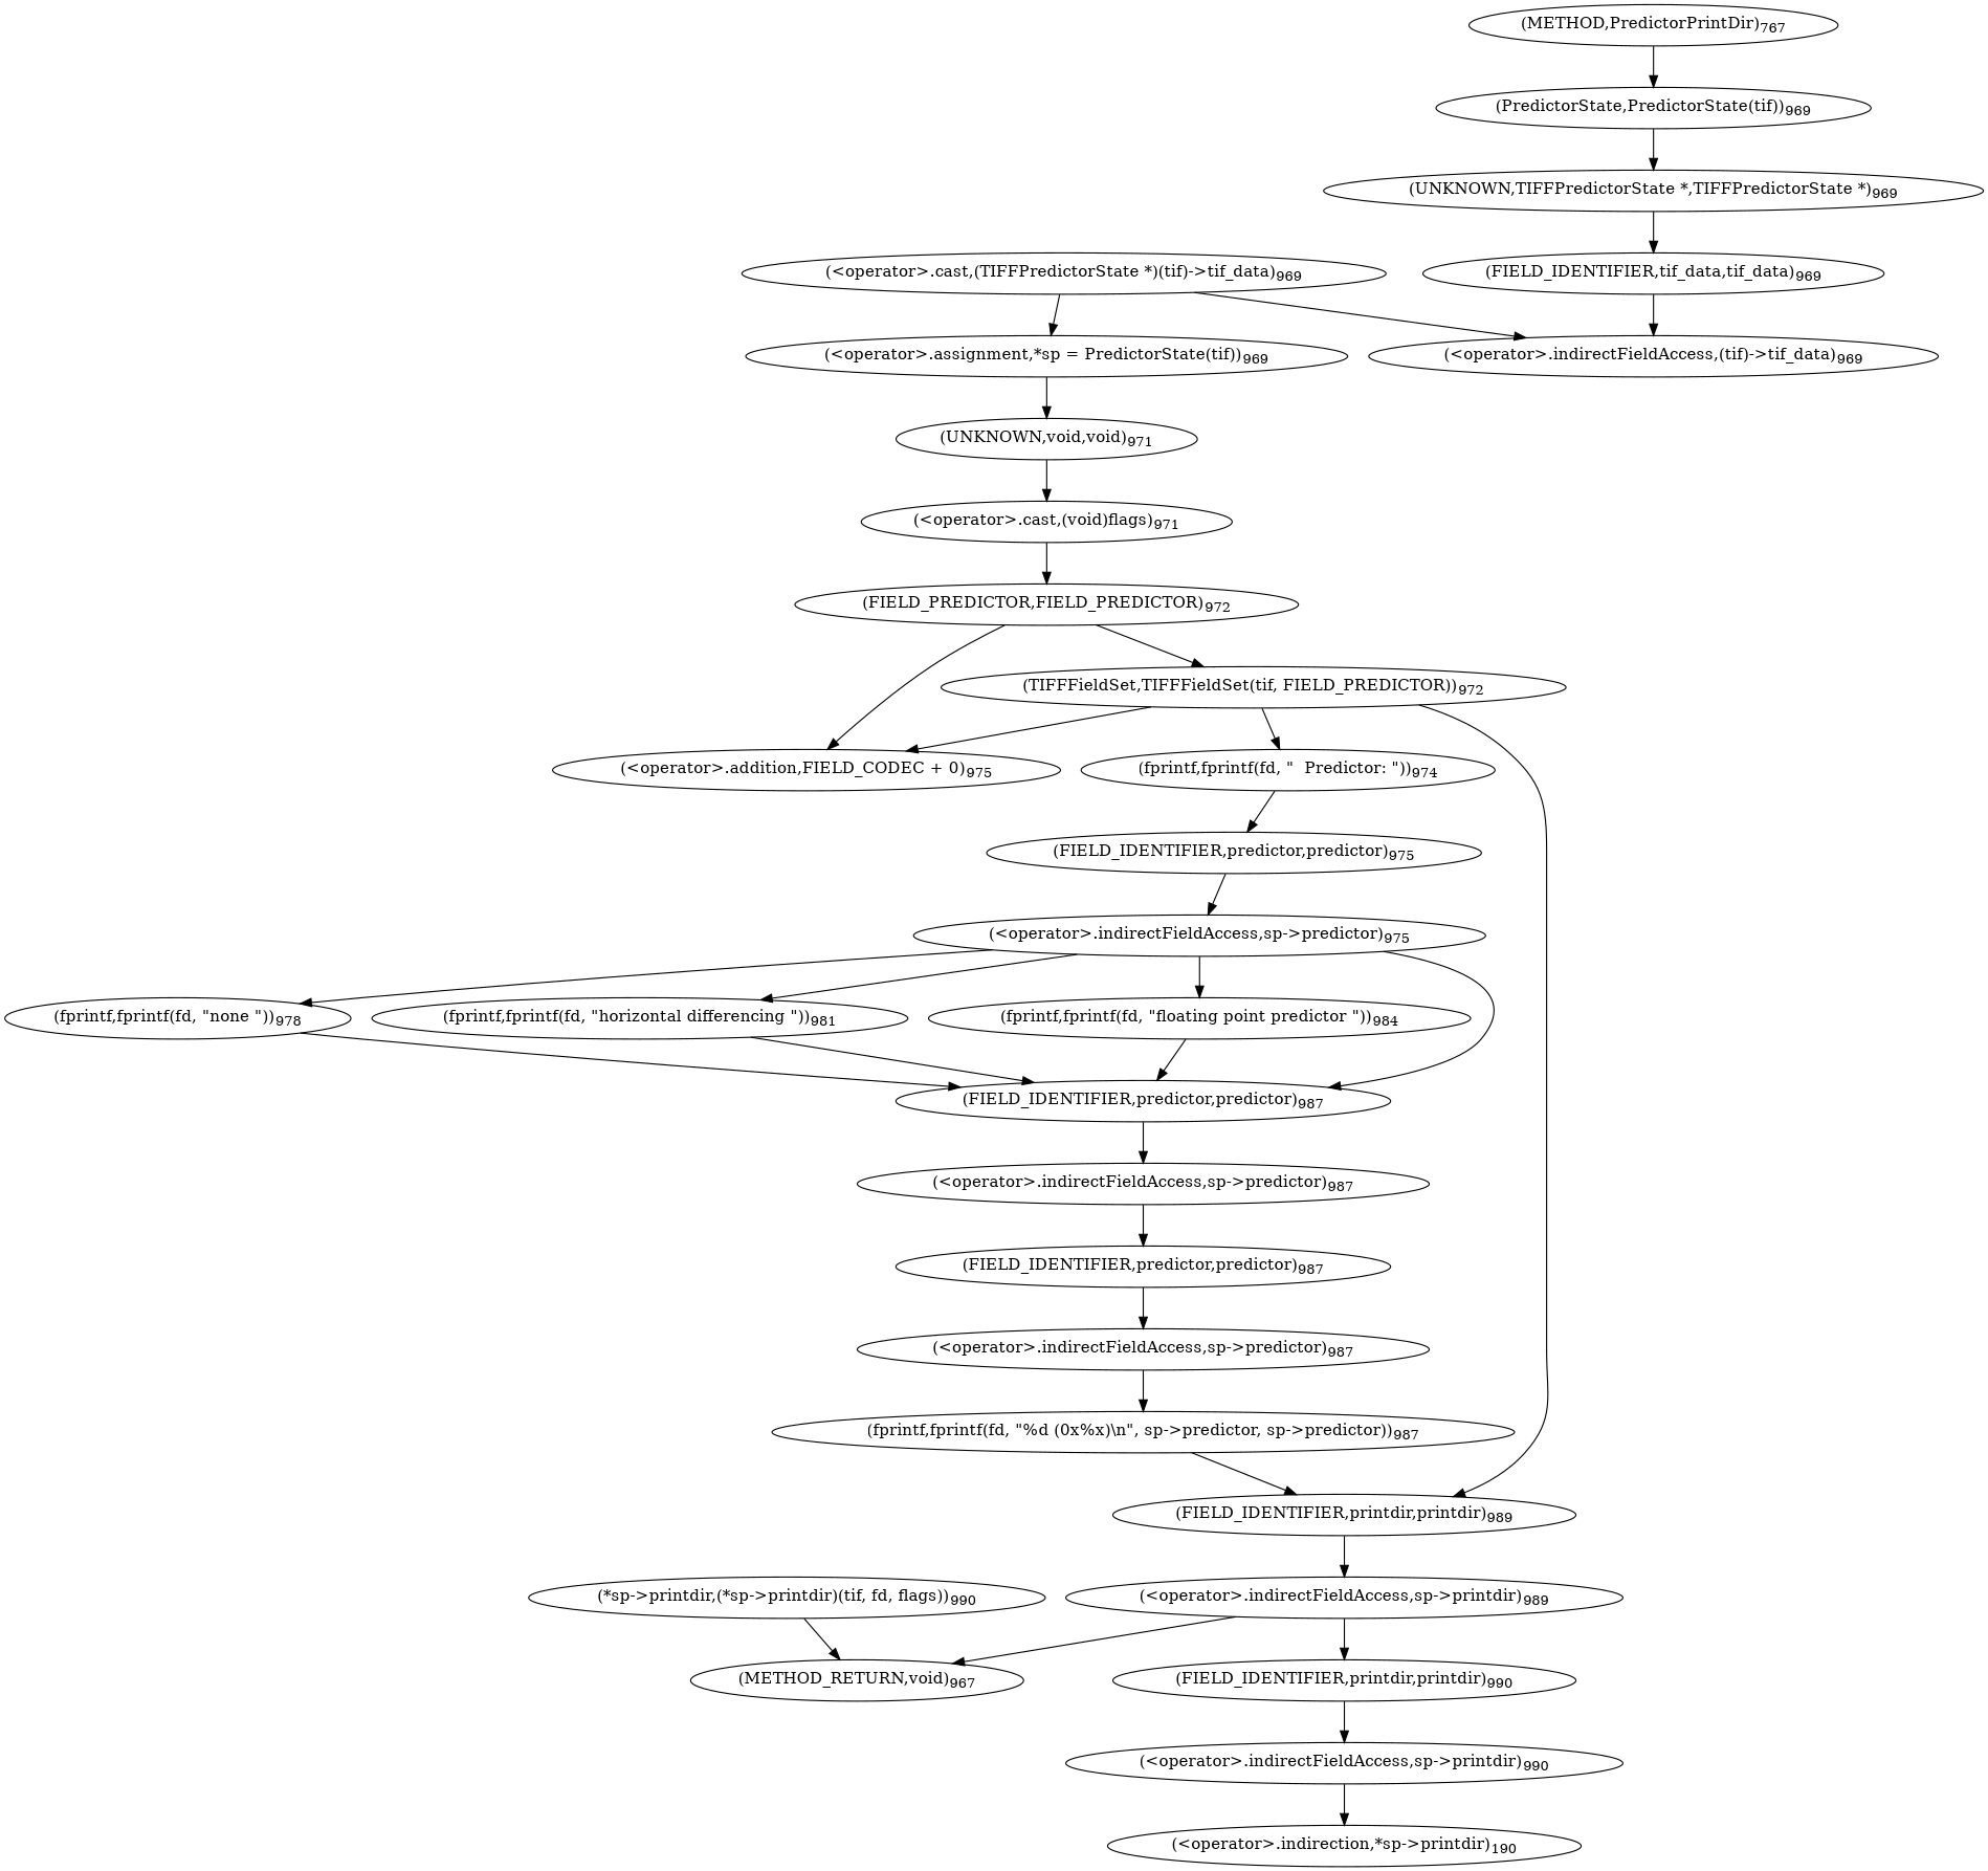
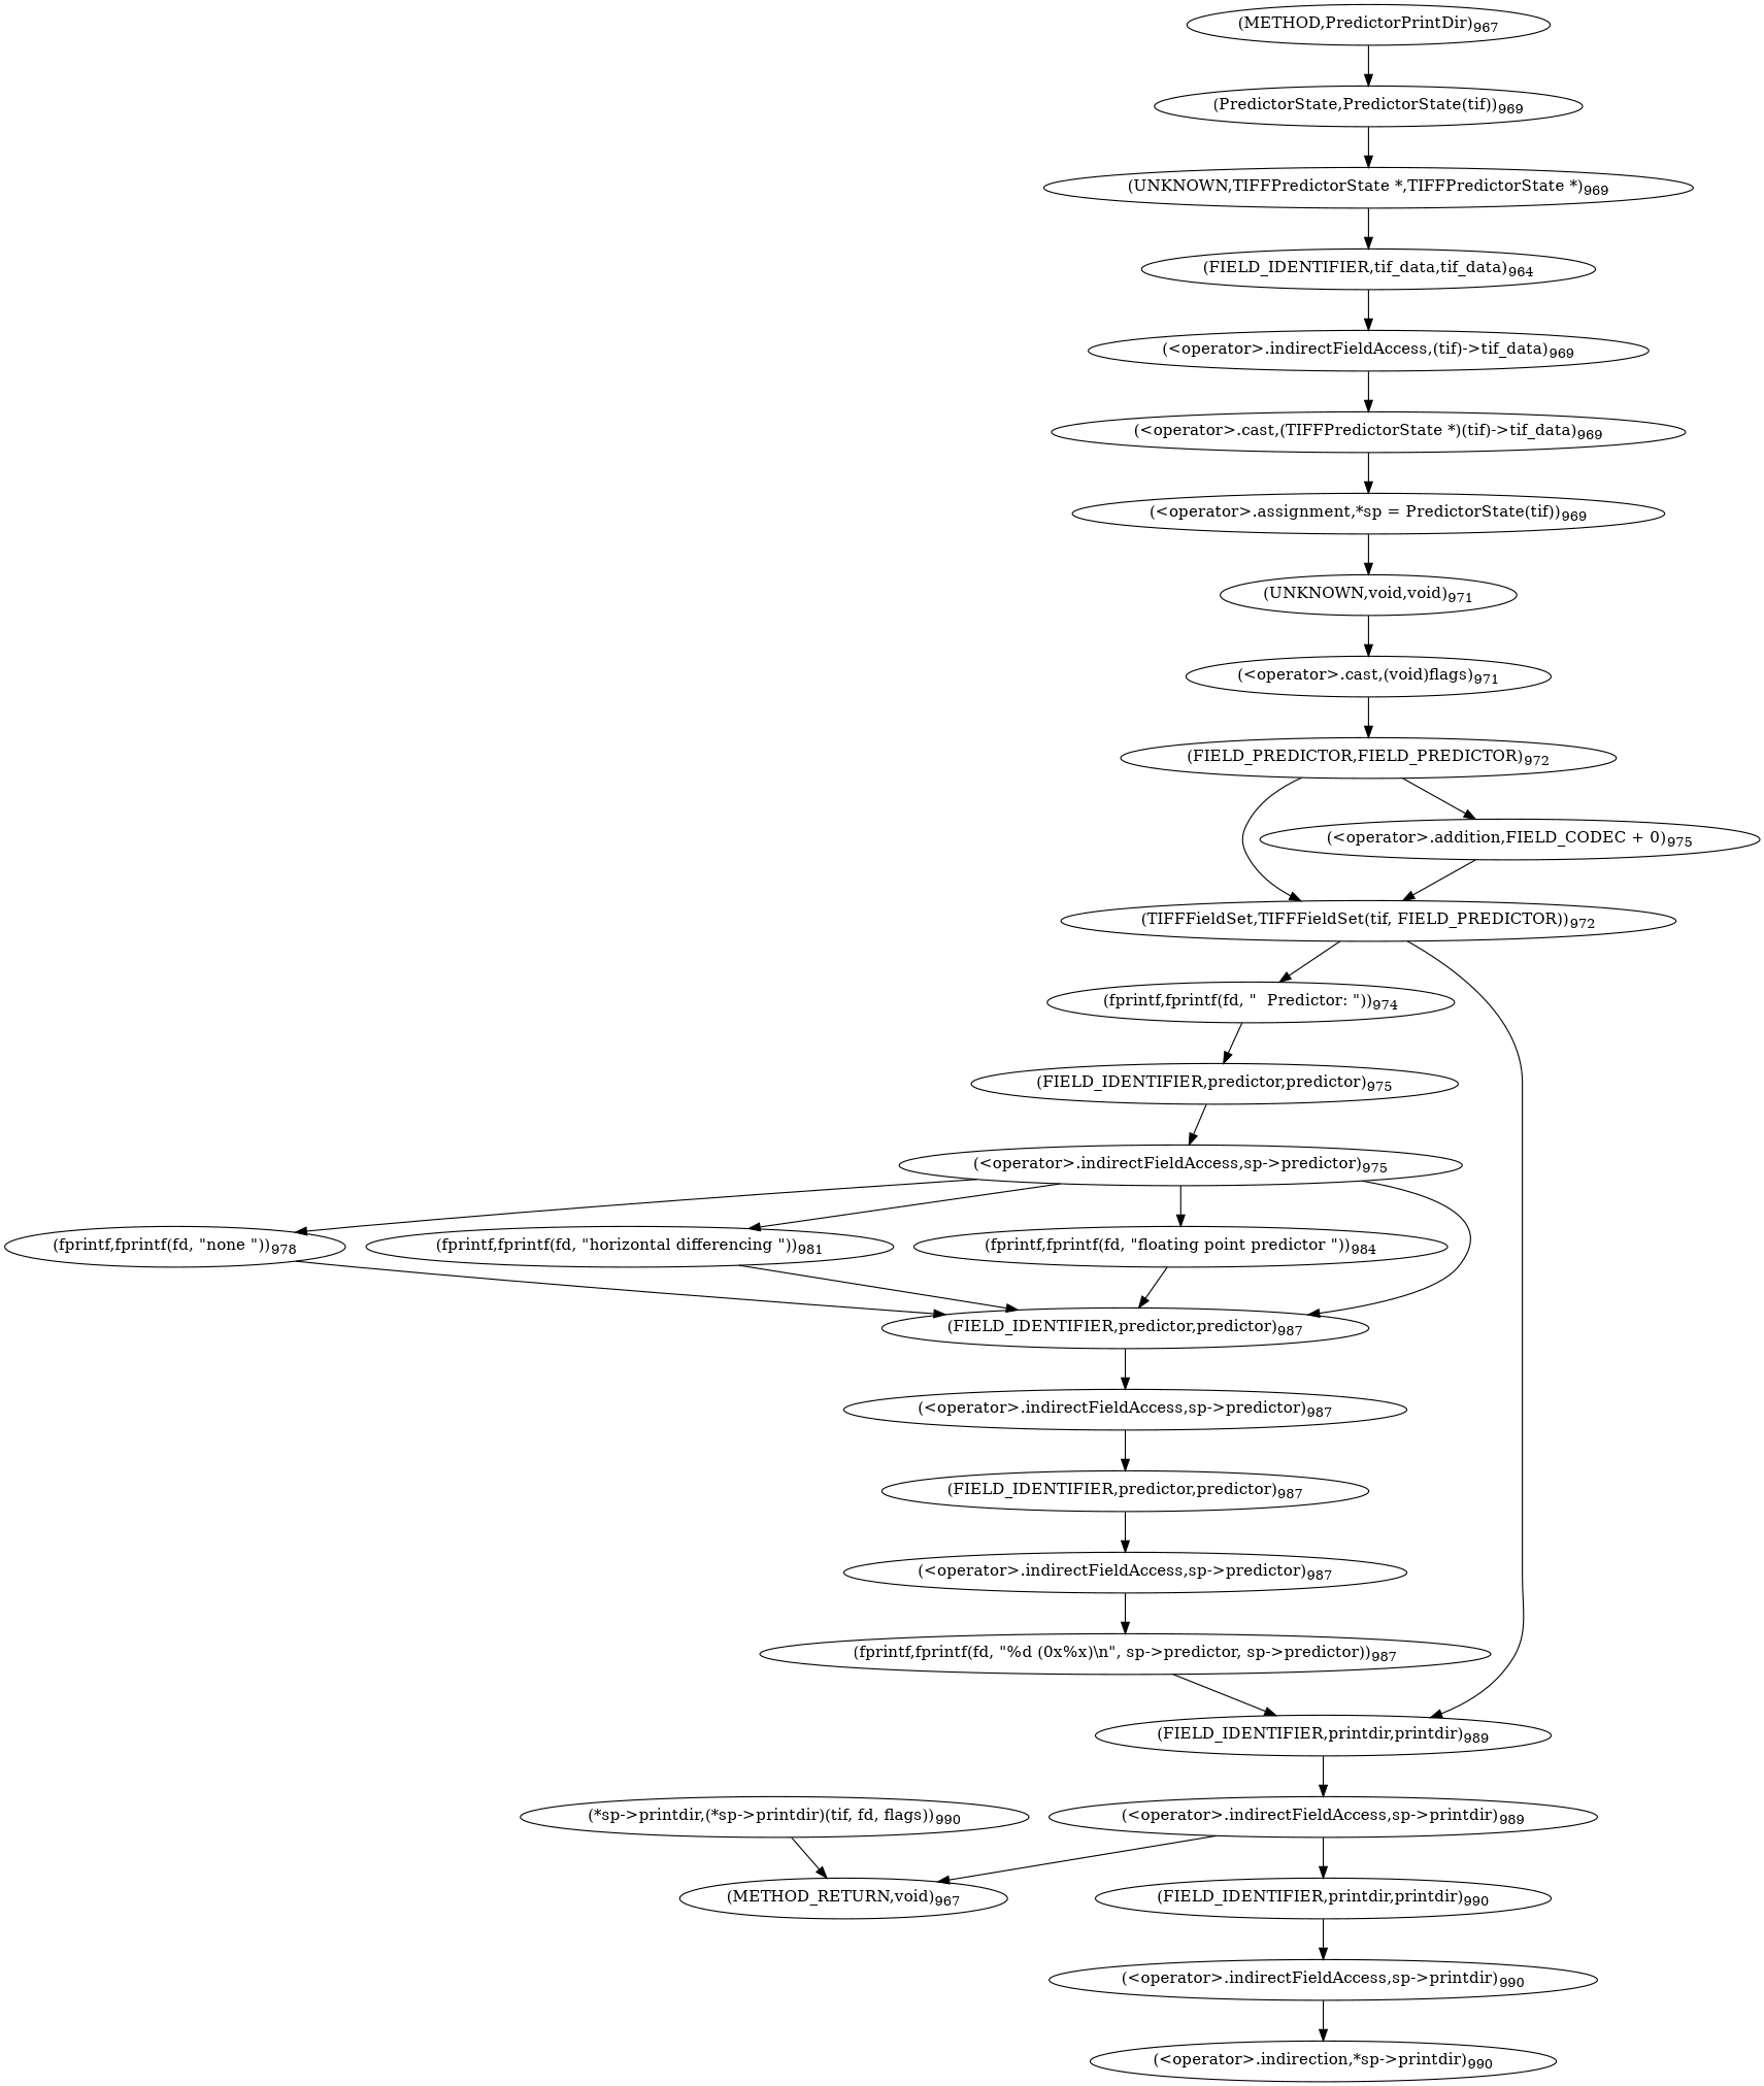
  digraph {
    n1 [label=<(&lt;operator&gt;.assignment,*sp = PredictorState(tif))<SUB>969</SUB>>]
    n2 [label=<(UNKNOWN,void,void)<SUB>971</SUB>>]
    n3 [label=<(&lt;operator&gt;.cast,(void)flags)<SUB>971</SUB>>]
    n4 [label=<(FIELD_PREDICTOR,FIELD_PREDICTOR)<SUB>972</SUB>>]
    n5 [label=<(TIFFFieldSet,TIFFFieldSet(tif, FIELD_PREDICTOR))<SUB>972</SUB>>]
    n6 [label=<(&lt;operator&gt;.addition,FIELD_CODEC + 0)<SUB>975</SUB>>]
    n7 [label=<(PredictorState,PredictorState(tif))<SUB>969</SUB>>]
    n8 [label=<(UNKNOWN,TIFFPredictorState *,TIFFPredictorState *)<SUB>969</SUB>>]
-   n9 [label=<(FIELD_IDENTIFIER,tif_data,tif_data)<SUB>969</SUB>>]
+   n9 [label=<(FIELD_IDENTIFIER,tif_data,tif_data)<SUB>964</SUB>>]
    n10 [label=<(fprintf,fprintf(fd, &quot;  Predictor: &quot;))<SUB>974</SUB>>]
    n11 [label=<(FIELD_IDENTIFIER,printdir,printdir)<SUB>989</SUB>>]
    n12 [label=<(FIELD_IDENTIFIER,predictor,predictor)<SUB>975</SUB>>]
    n13 [label=<(&lt;operator&gt;.indirectFieldAccess,sp-&gt;printdir)<SUB>989</SUB>>]
    n14 [label=<(FIELD_IDENTIFIER,printdir,printdir)<SUB>990</SUB>>]
    n15 [label=<(METHOD_RETURN,void)<SUB>967</SUB>>]
    n16 [label=<(&lt;operator&gt;.indirectFieldAccess,sp-&gt;printdir)<SUB>990</SUB>>]
    n17 [label=<(&lt;operator&gt;.indirectFieldAccess,sp-&gt;predictor)<SUB>975</SUB>>]
    n18 [label=<(fprintf,fprintf(fd, &quot;%d (0x%x)\n&quot;, sp-&gt;predictor, sp-&gt;predictor))<SUB>987</SUB>>]
    n19 [label=<(*sp-&gt;printdir,(*sp-&gt;printdir)(tif, fd, flags))<SUB>990</SUB>>]
    n20 [label=<(&lt;operator&gt;.cast,(TIFFPredictorState *)(tif)-&gt;tif_data)<SUB>969</SUB>>]
    n21 [label=<(fprintf,fprintf(fd, &quot;none &quot;))<SUB>978</SUB>>]
    n22 [label=<(fprintf,fprintf(fd, &quot;horizontal differencing &quot;))<SUB>981</SUB>>]
    n23 [label=<(fprintf,fprintf(fd, &quot;floating point predictor &quot;))<SUB>984</SUB>>]
    n24 [label=<(FIELD_IDENTIFIER,predictor,predictor)<SUB>987</SUB>>]
    n25 [label=<(&lt;operator&gt;.indirectFieldAccess,sp-&gt;predictor)<SUB>987</SUB>>]
    n26 [label=<(FIELD_IDENTIFIER,predictor,predictor)<SUB>987</SUB>>]
    n27 [label=<(&lt;operator&gt;.indirectFieldAccess,sp-&gt;predictor)<SUB>987</SUB>>]
-   n28 [label=<(&lt;operator&gt;.indirection,*sp-&gt;printdir)<SUB>190</SUB>>]
+   n28 [label=<(&lt;operator&gt;.indirection,*sp-&gt;printdir)<SUB>990</SUB>>]
    n29 [label=<(&lt;operator&gt;.indirectFieldAccess,(tif)-&gt;tif_data)<SUB>969</SUB>>]
-   n30 [label=<(METHOD,PredictorPrintDir)<SUB>767</SUB>>]
+   n30 [label=<(METHOD,PredictorPrintDir)<SUB>967</SUB>>]
    n1 -> n2
    n2 -> n3
    n3 -> n4
    n4 -> n5
    n4 -> n6
    n5 -> n10
    n5 -> n11
-   n5 -> n6
+   n6 -> n5
    n7 -> n8
    n8 -> n9
    n9 -> n29
    n10 -> n12
    n11 -> n13
    n12 -> n17
    n13 -> n14
    n13 -> n15
    n14 -> n16
    n16 -> n28
    n17 -> n21
    n17 -> n22
    n17 -> n23
    n17 -> n24
    n18 -> n11
    n19 -> n15
    n20 -> n1
    n21 -> n24
    n22 -> n24
    n23 -> n24
    n24 -> n25
    n25 -> n26
    n26 -> n27
    n27 -> n18
-   n20 -> n29
+   n29 -> n20
    n30 -> n7
  }
